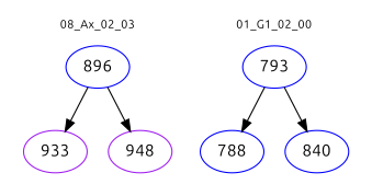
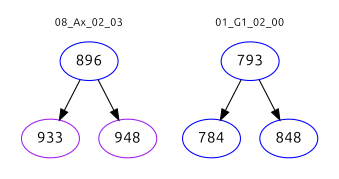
  digraph {
    fontname=Ubuntu
    node [color=blue fontname=Ubuntu]
    edge [color=black fontname=Ubuntu]
    n1 [label=896]
    n2 [color=purple label=933]
    n3 [color=purple label=948]
    n4 [label=793]
-   n5 [label=788]
-   n6 [label=840]
+   n5 [label=784]
+   n6 [label=848]
    subgraph cluster_1 {
      color=white
      fontsize=10
      label="08_Ax_02_03"
      n1
      n2
      n3
    }
    subgraph cluster_2 {
      color=white
      fontsize=10
      label="01_G1_02_00"
      n4
      n5
      n6
    }
    n1 -> n2
    n1 -> n3
    n4 -> n5
    n4 -> n6
  }
